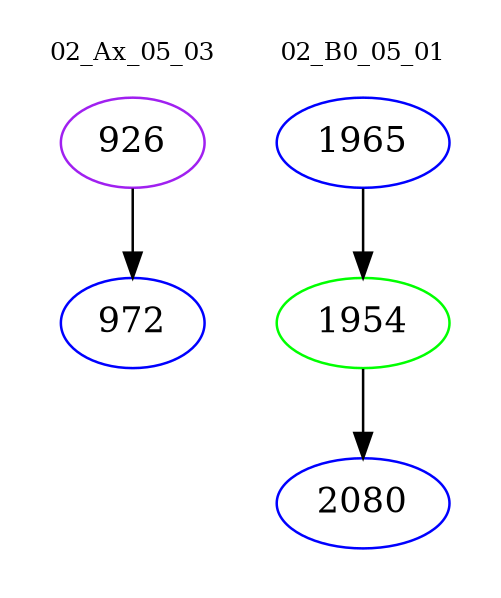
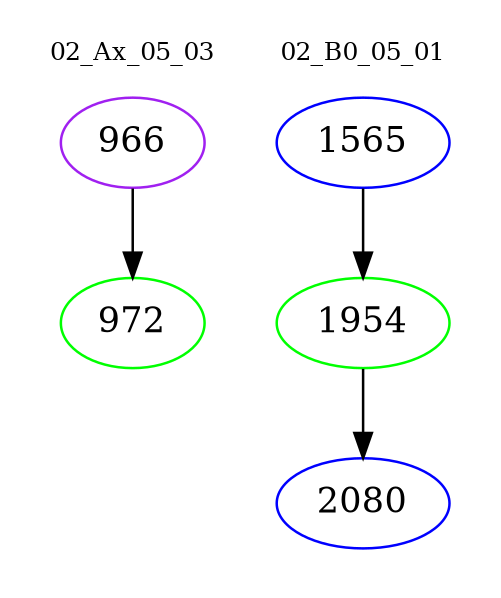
  digraph {
    node [color=green]
    edge [color=black]
-   n1 [color=purple label=926]
-   n2 [color=blue label=972]
-   n3 [color=blue label=1965]
+   n1 [color=purple label=966]
+   n2 [label=972]
+   n3 [color=blue label=1565]
    n4 [label=1954]
    n5 [color=blue label=2080]
    subgraph cluster_1 {
      color=white
      fontsize=10
      label="02_Ax_05_03"
      n1
      n2
    }
    subgraph cluster_2 {
      color=white
      fontsize=10
      label="02_B0_05_01"
      n3
      n4
      n5
    }
    n1 -> n2
    n3 -> n4
    n4 -> n5
  }
